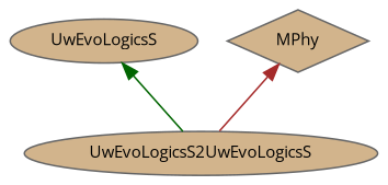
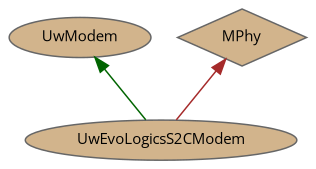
  digraph {
    fontname="Open Sans"
    node [color=gray40 fillcolor=tan fontname="Open Sans" fontsize=10 shape=ellipse style=filled]
    edge [dir=back fontname="Open Sans" fontsize=10 labelfontname=Helvetica labelfontsize=10 style=solid]
-   n1 [fontcolor=black height=0.2 label=UwEvoLogicsS2UwEvoLogicsS width=0.4]
-   n2 [height=0.2 label=UwEvoLogicsS width=0.4]
+   n1 [fontcolor=black height=0.2 label=UwEvoLogicsS2CModem width=0.4]
+   n2 [height=0.2 label=UwModem width=0.4]
    n3 [height=0.2 label=MPhy shape=diamond width=0.4]
    n2 -> n1 [color=darkgreen]
    n3 -> n1 [color=brown]
  }
